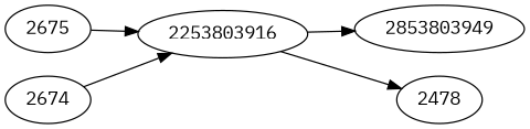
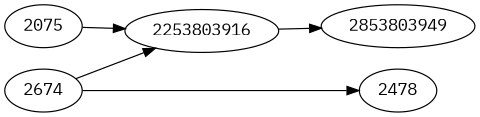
  strict digraph {
    fontname="IBM Plex Mono"
    rankdir=LR
    node [fontname="IBM Plex Mono"]
    edge [fontname="IBM Plex Mono"]
    n1 [label=2853803949]
    2253803916
    n3 [label=2478]
    2674
-   2675
+   2675 [label=2075]
    2253803916 -> n1
-   2253803916 -> n3
+   2674 -> n3
    2674 -> 2253803916
    2675 -> 2253803916
  }
